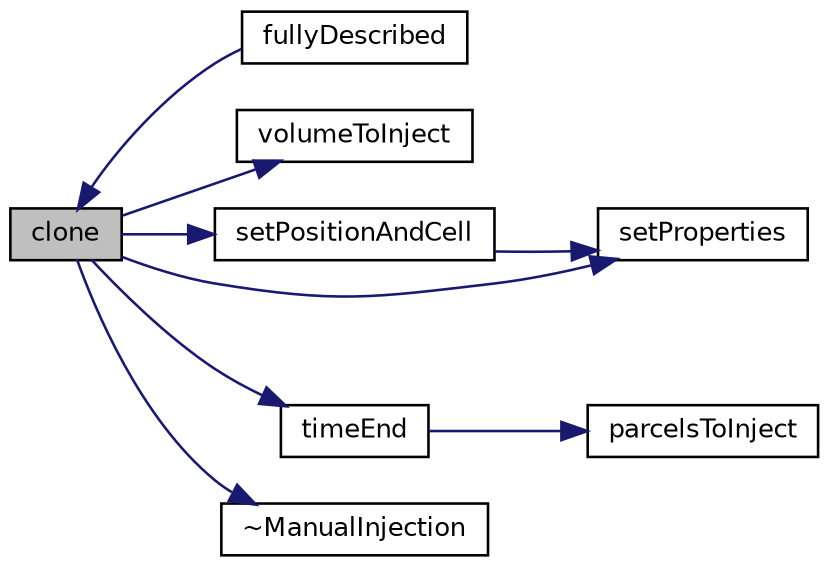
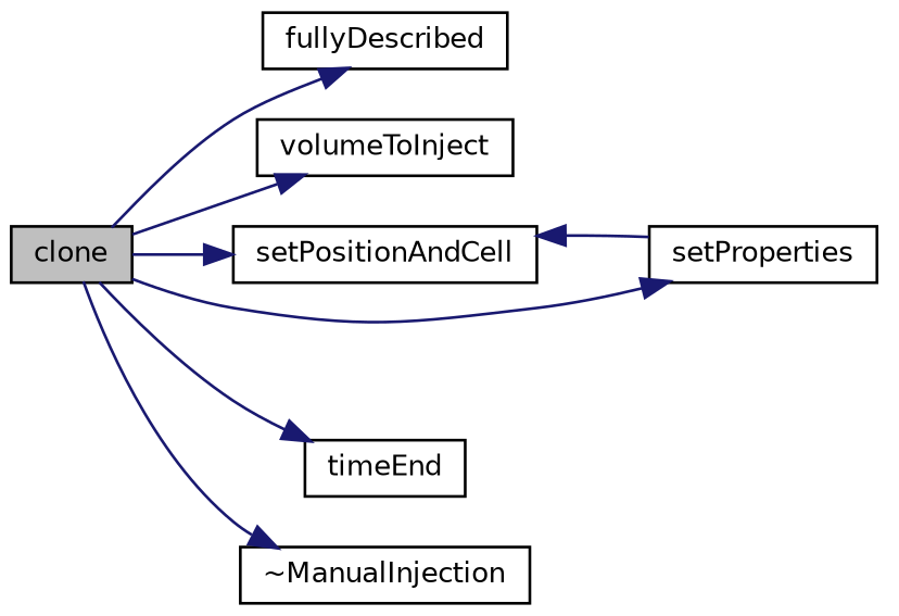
  digraph {
    rankdir=LR
    node [color=black fontname=Helvetica fontsize=10 shape=record]
    edge [color=midnightblue fontname=Helvetica fontsize=10 labelfontname=Helvetica labelfontsize=10 style=solid]
    n1 [fillcolor=grey75 fontcolor=black height=0.2 label=clone style=filled width=0.4]
    n2 [height=0.2 label=fullyDescribed width=0.4]
    n3 [height=0.2 label=volumeToInject width=0.4]
    n4 [height=0.2 label=setPositionAndCell width=0.4]
    n5 [height=0.2 label=setProperties width=0.4]
    n6 [height=0.2 label=timeEnd width=0.4]
    n7 [height=0.2 label="~ManualInjection" width=0.4]
-   n8 [height=0.2 label=parcelsToInject width=0.4]
-   n2 -> n1
+   n1 -> n2
    n1 -> n3
    n1 -> n4
    n1 -> n5
    n1 -> n6
    n1 -> n7
-   n4 -> n5
-   n6 -> n8
+   n5 -> n4
  }
